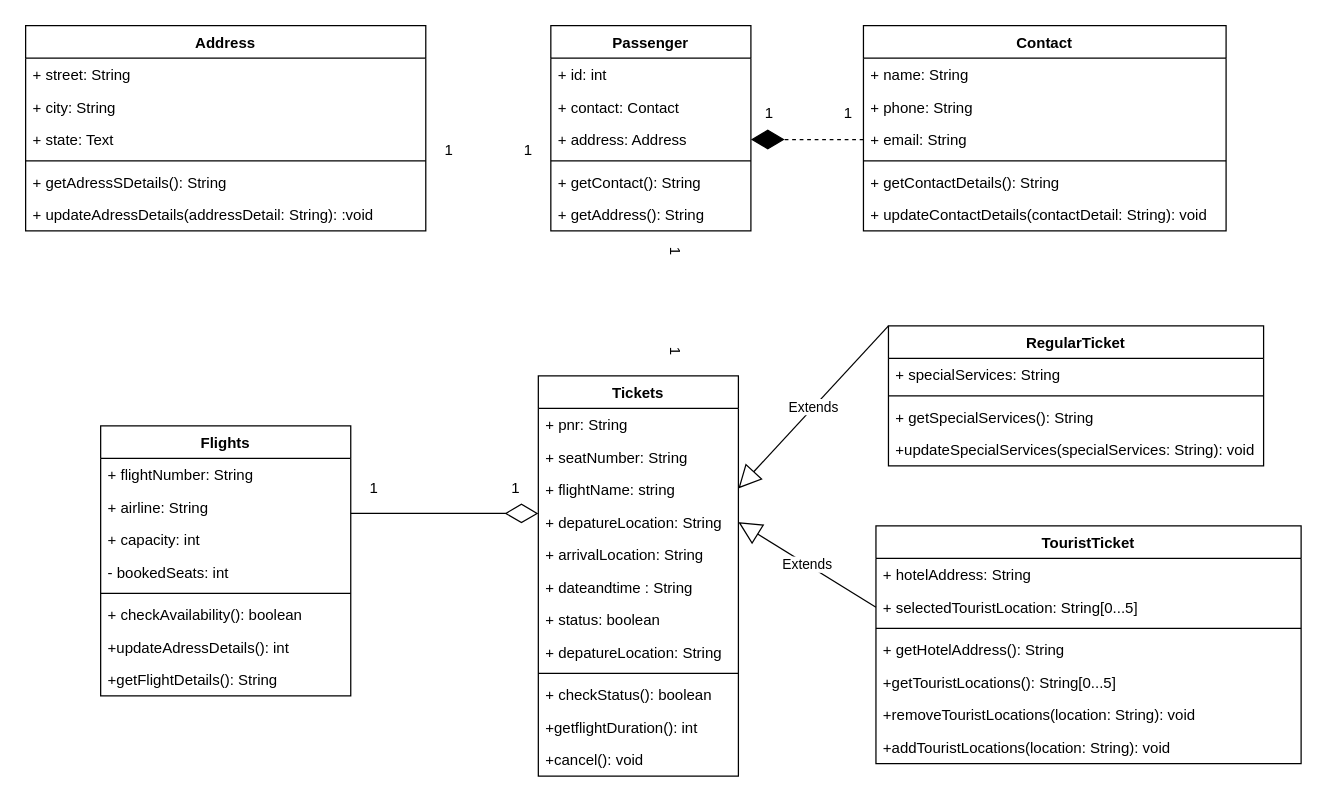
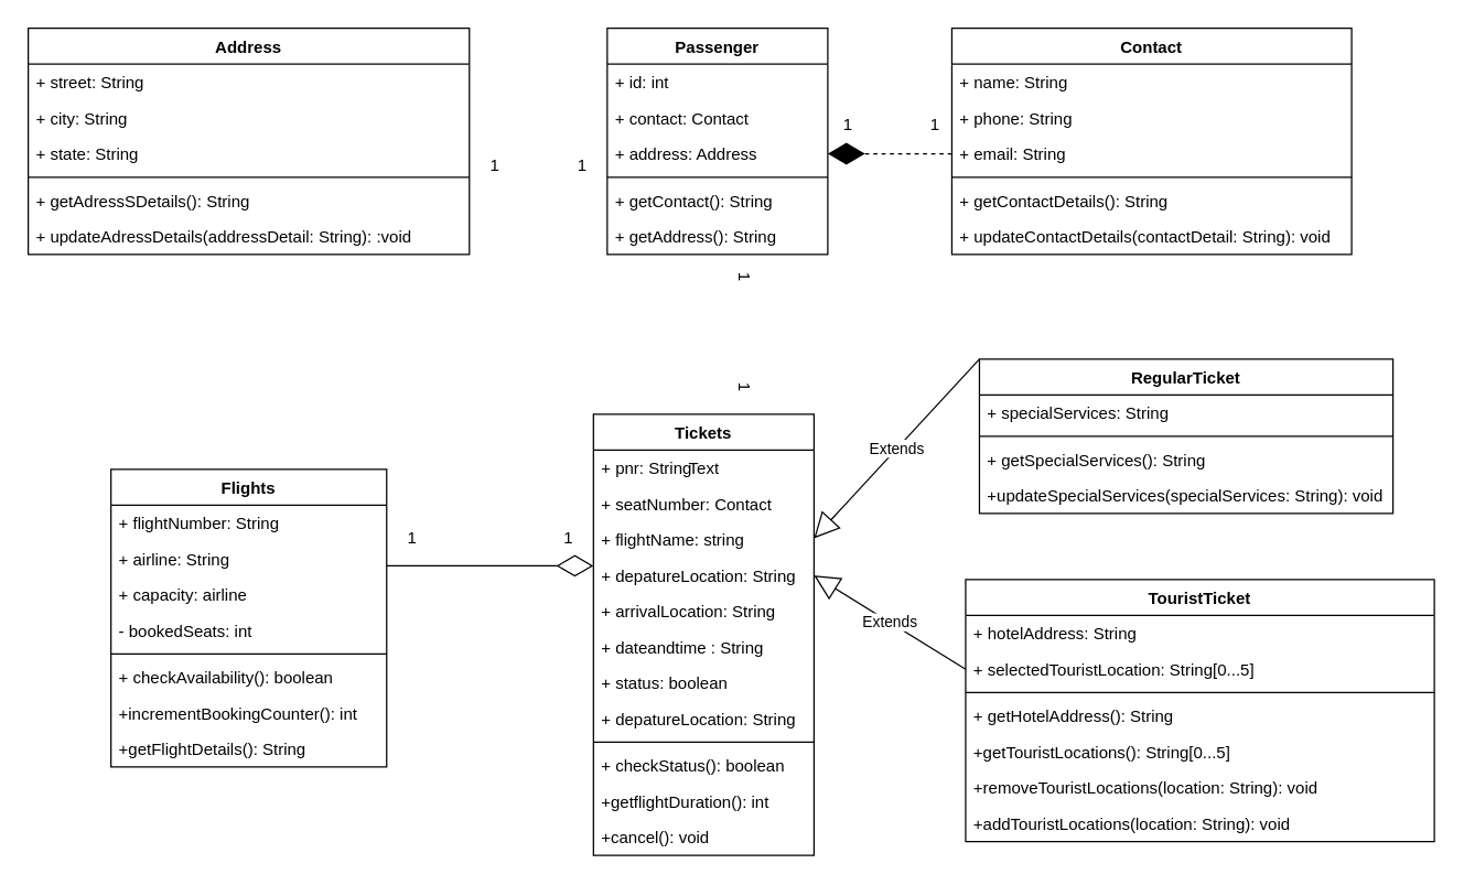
  <mxCell id="0" />
  <mxCell id="1" parent="0" />
  <mxCell id="2" value="Passenger" style="swimlane;fontStyle=1;align=center;verticalAlign=top;childLayout=stackLayout;horizontal=1;startSize=26;horizontalStack=0;resizeParent=1;resizeParentMax=0;resizeLast=0;collapsible=1;marginBottom=0;" vertex="1" parent="1"><mxGeometry x="440" y="20" width="160" height="164" as="geometry" /></mxCell>
  <mxCell id="3" value="+ id: int" style="text;strokeColor=none;fillColor=none;align=left;verticalAlign=top;spacingLeft=4;spacingRight=4;overflow=hidden;rotatable=0;points=[[0,0.5],[1,0.5]];portConstraint=eastwest;" vertex="1" parent="2"><mxGeometry y="26" width="160" height="26" as="geometry" /></mxCell>
  <mxCell id="4" value="+ contact: Contact" style="text;strokeColor=none;fillColor=none;align=left;verticalAlign=top;spacingLeft=4;spacingRight=4;overflow=hidden;rotatable=0;points=[[0,0.5],[1,0.5]];portConstraint=eastwest;" vertex="1" parent="2"><mxGeometry y="52" width="160" height="26" as="geometry" /></mxCell>
  <mxCell id="5" value="+ address: Address" style="text;strokeColor=none;fillColor=none;align=left;verticalAlign=top;spacingLeft=4;spacingRight=4;overflow=hidden;rotatable=0;points=[[0,0.5],[1,0.5]];portConstraint=eastwest;" vertex="1" parent="2"><mxGeometry y="78" width="160" height="26" as="geometry" /></mxCell>
  <mxCell id="6" value="" style="line;strokeWidth=1;fillColor=none;align=left;verticalAlign=middle;spacingTop=-1;spacingLeft=3;spacingRight=3;rotatable=0;labelPosition=right;points=[];portConstraint=eastwest;" vertex="1" parent="2"><mxGeometry y="104" width="160" height="8" as="geometry" /></mxCell>
  <mxCell id="7" value="+ getContact(): String" style="text;strokeColor=none;fillColor=none;align=left;verticalAlign=top;spacingLeft=4;spacingRight=4;overflow=hidden;rotatable=0;points=[[0,0.5],[1,0.5]];portConstraint=eastwest;" vertex="1" parent="2"><mxGeometry y="112" width="160" height="26" as="geometry" /></mxCell>
  <mxCell id="8" value="+ getAddress(): String" style="text;strokeColor=none;fillColor=none;align=left;verticalAlign=top;spacingLeft=4;spacingRight=4;overflow=hidden;rotatable=0;points=[[0,0.5],[1,0.5]];portConstraint=eastwest;" vertex="1" parent="2"><mxGeometry y="138" width="160" height="26" as="geometry" /></mxCell>
  <mxCell id="9" value="Tickets" style="swimlane;fontStyle=1;align=center;verticalAlign=top;childLayout=stackLayout;horizontal=1;startSize=26;horizontalStack=0;resizeParent=1;resizeParentMax=0;resizeLast=0;collapsible=1;marginBottom=0;" vertex="1" parent="1"><mxGeometry x="430" y="300" width="160" height="320" as="geometry" /></mxCell>
  <mxCell id="10" value="+ pnr: String" style="text;strokeColor=none;fillColor=none;align=left;verticalAlign=top;spacingLeft=4;spacingRight=4;overflow=hidden;rotatable=0;points=[[0,0.5],[1,0.5]];portConstraint=eastwest;" vertex="1" parent="9"><mxGeometry y="26" width="160" height="26" as="geometry" /></mxCell>
- <mxCell id="11" value="+ seatNumber: String" style="text;strokeColor=none;fillColor=none;align=left;verticalAlign=top;spacingLeft=4;spacingRight=4;overflow=hidden;rotatable=0;points=[[0,0.5],[1,0.5]];portConstraint=eastwest;" vertex="1" parent="9"><mxGeometry y="52" width="160" height="26" as="geometry" /></mxCell>
+ <mxCell id="11" value="+ seatNumber: Contact" style="text;strokeColor=none;fillColor=none;align=left;verticalAlign=top;spacingLeft=4;spacingRight=4;overflow=hidden;rotatable=0;points=[[0,0.5],[1,0.5]];portConstraint=eastwest;" vertex="1" parent="9"><mxGeometry y="52" width="160" height="26" as="geometry" /></mxCell>
  <mxCell id="12" value="+ flightName: string&#10;" style="text;strokeColor=none;fillColor=none;align=left;verticalAlign=top;spacingLeft=4;spacingRight=4;overflow=hidden;rotatable=0;points=[[0,0.5],[1,0.5]];portConstraint=eastwest;" vertex="1" parent="9"><mxGeometry y="78" width="160" height="26" as="geometry" /></mxCell>
  <mxCell id="13" value="+ depatureLocation: String" style="text;strokeColor=none;fillColor=none;align=left;verticalAlign=top;spacingLeft=4;spacingRight=4;overflow=hidden;rotatable=0;points=[[0,0.5],[1,0.5]];portConstraint=eastwest;" vertex="1" parent="9"><mxGeometry y="104" width="160" height="26" as="geometry" /></mxCell>
  <mxCell id="14" value="+ arrivalLocation: String" style="text;strokeColor=none;fillColor=none;align=left;verticalAlign=top;spacingLeft=4;spacingRight=4;overflow=hidden;rotatable=0;points=[[0,0.5],[1,0.5]];portConstraint=eastwest;" vertex="1" parent="9"><mxGeometry y="130" width="160" height="26" as="geometry" /></mxCell>
  <mxCell id="15" value="+ dateandtime : String" style="text;strokeColor=none;fillColor=none;align=left;verticalAlign=top;spacingLeft=4;spacingRight=4;overflow=hidden;rotatable=0;points=[[0,0.5],[1,0.5]];portConstraint=eastwest;" vertex="1" parent="9"><mxGeometry y="156" width="160" height="26" as="geometry" /></mxCell>
  <mxCell id="16" value="+ status: boolean" style="text;strokeColor=none;fillColor=none;align=left;verticalAlign=top;spacingLeft=4;spacingRight=4;overflow=hidden;rotatable=0;points=[[0,0.5],[1,0.5]];portConstraint=eastwest;" vertex="1" parent="9"><mxGeometry y="182" width="160" height="26" as="geometry" /></mxCell>
  <mxCell id="17" value="+ depatureLocation: String" style="text;strokeColor=none;fillColor=none;align=left;verticalAlign=top;spacingLeft=4;spacingRight=4;overflow=hidden;rotatable=0;points=[[0,0.5],[1,0.5]];portConstraint=eastwest;" vertex="1" parent="9"><mxGeometry y="208" width="160" height="26" as="geometry" /></mxCell>
  <mxCell id="18" value="" style="line;strokeWidth=1;fillColor=none;align=left;verticalAlign=middle;spacingTop=-1;spacingLeft=3;spacingRight=3;rotatable=0;labelPosition=right;points=[];portConstraint=eastwest;" vertex="1" parent="9"><mxGeometry y="234" width="160" height="8" as="geometry" /></mxCell>
  <mxCell id="19" value="+ checkStatus(): boolean" style="text;strokeColor=none;fillColor=none;align=left;verticalAlign=top;spacingLeft=4;spacingRight=4;overflow=hidden;rotatable=0;points=[[0,0.5],[1,0.5]];portConstraint=eastwest;" vertex="1" parent="9"><mxGeometry y="242" width="160" height="26" as="geometry" /></mxCell>
  <mxCell id="20" value="+getflightDuration(): int" style="text;strokeColor=none;fillColor=none;align=left;verticalAlign=top;spacingLeft=4;spacingRight=4;overflow=hidden;rotatable=0;points=[[0,0.5],[1,0.5]];portConstraint=eastwest;" vertex="1" parent="9"><mxGeometry y="268" width="160" height="26" as="geometry" /></mxCell>
  <mxCell id="21" value="+cancel(): void" style="text;strokeColor=none;fillColor=none;align=left;verticalAlign=top;spacingLeft=4;spacingRight=4;overflow=hidden;rotatable=0;points=[[0,0.5],[1,0.5]];portConstraint=eastwest;" vertex="1" parent="9"><mxGeometry y="294" width="160" height="26" as="geometry" /></mxCell>
  <mxCell id="22" value="Flights" style="swimlane;fontStyle=1;align=center;verticalAlign=top;childLayout=stackLayout;horizontal=1;startSize=26;horizontalStack=0;resizeParent=1;resizeParentMax=0;resizeLast=0;collapsible=1;marginBottom=0;" vertex="1" parent="1"><mxGeometry x="80" y="340" width="200" height="216" as="geometry" /></mxCell>
  <mxCell id="23" value="+ flightNumber: String" style="text;strokeColor=none;fillColor=none;align=left;verticalAlign=top;spacingLeft=4;spacingRight=4;overflow=hidden;rotatable=0;points=[[0,0.5],[1,0.5]];portConstraint=eastwest;" vertex="1" parent="22"><mxGeometry y="26" width="200" height="26" as="geometry" /></mxCell>
  <mxCell id="24" value="+ airline: String" style="text;strokeColor=none;fillColor=none;align=left;verticalAlign=top;spacingLeft=4;spacingRight=4;overflow=hidden;rotatable=0;points=[[0,0.5],[1,0.5]];portConstraint=eastwest;" vertex="1" parent="22"><mxGeometry y="52" width="200" height="26" as="geometry" /></mxCell>
- <mxCell id="25" value="+ capacity: int" style="text;strokeColor=none;fillColor=none;align=left;verticalAlign=top;spacingLeft=4;spacingRight=4;overflow=hidden;rotatable=0;points=[[0,0.5],[1,0.5]];portConstraint=eastwest;" vertex="1" parent="22"><mxGeometry y="78" width="200" height="26" as="geometry" /></mxCell>
+ <mxCell id="25" value="+ capacity: airline" style="text;strokeColor=none;fillColor=none;align=left;verticalAlign=top;spacingLeft=4;spacingRight=4;overflow=hidden;rotatable=0;points=[[0,0.5],[1,0.5]];portConstraint=eastwest;" vertex="1" parent="22"><mxGeometry y="78" width="200" height="26" as="geometry" /></mxCell>
  <mxCell id="26" value="- bookedSeats: int&#10;" style="text;strokeColor=none;fillColor=none;align=left;verticalAlign=top;spacingLeft=4;spacingRight=4;overflow=hidden;rotatable=0;points=[[0,0.5],[1,0.5]];portConstraint=eastwest;" vertex="1" parent="22"><mxGeometry y="104" width="200" height="26" as="geometry" /></mxCell>
  <mxCell id="27" value="" style="line;strokeWidth=1;fillColor=none;align=left;verticalAlign=middle;spacingTop=-1;spacingLeft=3;spacingRight=3;rotatable=0;labelPosition=right;points=[];portConstraint=eastwest;" vertex="1" parent="22"><mxGeometry y="130" width="200" height="8" as="geometry" /></mxCell>
  <mxCell id="28" value="+ checkAvailability(): boolean" style="text;strokeColor=none;fillColor=none;align=left;verticalAlign=top;spacingLeft=4;spacingRight=4;overflow=hidden;rotatable=0;points=[[0,0.5],[1,0.5]];portConstraint=eastwest;" vertex="1" parent="22"><mxGeometry y="138" width="200" height="26" as="geometry" /></mxCell>
- <mxCell id="29" value="+updateAdressDetails(): int" style="text;strokeColor=none;fillColor=none;align=left;verticalAlign=top;spacingLeft=4;spacingRight=4;overflow=hidden;rotatable=0;points=[[0,0.5],[1,0.5]];portConstraint=eastwest;" vertex="1" parent="22"><mxGeometry y="164" width="200" height="26" as="geometry" /></mxCell>
+ <mxCell id="29" value="+incrementBookingCounter(): int" style="text;strokeColor=none;fillColor=none;align=left;verticalAlign=top;spacingLeft=4;spacingRight=4;overflow=hidden;rotatable=0;points=[[0,0.5],[1,0.5]];portConstraint=eastwest;" vertex="1" parent="22"><mxGeometry y="164" width="200" height="26" as="geometry" /></mxCell>
  <mxCell id="30" value="+getFlightDetails(): String" style="text;strokeColor=none;fillColor=none;align=left;verticalAlign=top;spacingLeft=4;spacingRight=4;overflow=hidden;rotatable=0;points=[[0,0.5],[1,0.5]];portConstraint=eastwest;" vertex="1" parent="22"><mxGeometry y="190" width="200" height="26" as="geometry" /></mxCell>
  <mxCell id="31" value="Contact" style="swimlane;fontStyle=1;align=center;verticalAlign=top;childLayout=stackLayout;horizontal=1;startSize=26;horizontalStack=0;resizeParent=1;resizeParentMax=0;resizeLast=0;collapsible=1;marginBottom=0;" vertex="1" parent="1"><mxGeometry x="690" y="20" width="290" height="164" as="geometry" /></mxCell>
  <mxCell id="32" value="+ name: String" style="text;strokeColor=none;fillColor=none;align=left;verticalAlign=top;spacingLeft=4;spacingRight=4;overflow=hidden;rotatable=0;points=[[0,0.5],[1,0.5]];portConstraint=eastwest;" vertex="1" parent="31"><mxGeometry y="26" width="290" height="26" as="geometry" /></mxCell>
  <mxCell id="33" value="+ phone: String" style="text;strokeColor=none;fillColor=none;align=left;verticalAlign=top;spacingLeft=4;spacingRight=4;overflow=hidden;rotatable=0;points=[[0,0.5],[1,0.5]];portConstraint=eastwest;" vertex="1" parent="31"><mxGeometry y="52" width="290" height="26" as="geometry" /></mxCell>
  <mxCell id="34" value="+ email: String" style="text;strokeColor=none;fillColor=none;align=left;verticalAlign=top;spacingLeft=4;spacingRight=4;overflow=hidden;rotatable=0;points=[[0,0.5],[1,0.5]];portConstraint=eastwest;" vertex="1" parent="31"><mxGeometry y="78" width="290" height="26" as="geometry" /></mxCell>
  <mxCell id="35" value="" style="line;strokeWidth=1;fillColor=none;align=left;verticalAlign=middle;spacingTop=-1;spacingLeft=3;spacingRight=3;rotatable=0;labelPosition=right;points=[];portConstraint=eastwest;" vertex="1" parent="31"><mxGeometry y="104" width="290" height="8" as="geometry" /></mxCell>
  <mxCell id="36" value="+ getContactDetails(): String" style="text;strokeColor=none;fillColor=none;align=left;verticalAlign=top;spacingLeft=4;spacingRight=4;overflow=hidden;rotatable=0;points=[[0,0.5],[1,0.5]];portConstraint=eastwest;" vertex="1" parent="31"><mxGeometry y="112" width="290" height="26" as="geometry" /></mxCell>
  <mxCell id="37" value="+ updateContactDetails(contactDetail: String): void" style="text;strokeColor=none;fillColor=none;align=left;verticalAlign=top;spacingLeft=4;spacingRight=4;overflow=hidden;rotatable=0;points=[[0,0.5],[1,0.5]];portConstraint=eastwest;" vertex="1" parent="31"><mxGeometry y="138" width="290" height="26" as="geometry" /></mxCell>
  <mxCell id="38" value="Address" style="swimlane;fontStyle=1;align=center;verticalAlign=top;childLayout=stackLayout;horizontal=1;startSize=26;horizontalStack=0;resizeParent=1;resizeParentMax=0;resizeLast=0;collapsible=1;marginBottom=0;" vertex="1" parent="1"><mxGeometry x="20" y="20" width="320" height="164" as="geometry" /></mxCell>
  <mxCell id="39" value="+ street: String" style="text;strokeColor=none;fillColor=none;align=left;verticalAlign=top;spacingLeft=4;spacingRight=4;overflow=hidden;rotatable=0;points=[[0,0.5],[1,0.5]];portConstraint=eastwest;" vertex="1" parent="38"><mxGeometry y="26" width="320" height="26" as="geometry" /></mxCell>
  <mxCell id="40" value="+ city: String" style="text;strokeColor=none;fillColor=none;align=left;verticalAlign=top;spacingLeft=4;spacingRight=4;overflow=hidden;rotatable=0;points=[[0,0.5],[1,0.5]];portConstraint=eastwest;" vertex="1" parent="38"><mxGeometry y="52" width="320" height="26" as="geometry" /></mxCell>
- <mxCell id="41" value="+ state: Text" style="text;strokeColor=none;fillColor=none;align=left;verticalAlign=top;spacingLeft=4;spacingRight=4;overflow=hidden;rotatable=0;points=[[0,0.5],[1,0.5]];portConstraint=eastwest;" vertex="1" parent="38"><mxGeometry y="78" width="320" height="26" as="geometry" /></mxCell>
+ <mxCell id="41" value="+ state: String" style="text;strokeColor=none;fillColor=none;align=left;verticalAlign=top;spacingLeft=4;spacingRight=4;overflow=hidden;rotatable=0;points=[[0,0.5],[1,0.5]];portConstraint=eastwest;" vertex="1" parent="38"><mxGeometry y="78" width="320" height="26" as="geometry" /></mxCell>
  <mxCell id="42" value="" style="line;strokeWidth=1;fillColor=none;align=left;verticalAlign=middle;spacingTop=-1;spacingLeft=3;spacingRight=3;rotatable=0;labelPosition=right;points=[];portConstraint=eastwest;" vertex="1" parent="38"><mxGeometry y="104" width="320" height="8" as="geometry" /></mxCell>
  <mxCell id="43" value="+ getAdressSDetails(): String" style="text;strokeColor=none;fillColor=none;align=left;verticalAlign=top;spacingLeft=4;spacingRight=4;overflow=hidden;rotatable=0;points=[[0,0.5],[1,0.5]];portConstraint=eastwest;" vertex="1" parent="38"><mxGeometry y="112" width="320" height="26" as="geometry" /></mxCell>
  <mxCell id="44" value="+ updateAdressDetails(addressDetail: String): :void" style="text;strokeColor=none;fillColor=none;align=left;verticalAlign=top;spacingLeft=4;spacingRight=4;overflow=hidden;rotatable=0;points=[[0,0.5],[1,0.5]];portConstraint=eastwest;" vertex="1" parent="38"><mxGeometry y="138" width="320" height="26" as="geometry" /></mxCell>
  <mxCell id="45" value="TouristTicket" style="swimlane;fontStyle=1;align=center;verticalAlign=top;childLayout=stackLayout;horizontal=1;startSize=26;horizontalStack=0;resizeParent=1;resizeParentMax=0;resizeLast=0;collapsible=1;marginBottom=0;" vertex="1" parent="1"><mxGeometry x="700" y="420" width="340" height="190" as="geometry" /></mxCell>
  <mxCell id="46" value="+ hotelAddress: String" style="text;strokeColor=none;fillColor=none;align=left;verticalAlign=top;spacingLeft=4;spacingRight=4;overflow=hidden;rotatable=0;points=[[0,0.5],[1,0.5]];portConstraint=eastwest;" vertex="1" parent="45"><mxGeometry y="26" width="340" height="26" as="geometry" /></mxCell>
  <mxCell id="47" value="+ selectedTouristLocation: String[0...5]" style="text;strokeColor=none;fillColor=none;align=left;verticalAlign=top;spacingLeft=4;spacingRight=4;overflow=hidden;rotatable=0;points=[[0,0.5],[1,0.5]];portConstraint=eastwest;" vertex="1" parent="45"><mxGeometry y="52" width="340" height="26" as="geometry" /></mxCell>
  <mxCell id="48" value="" style="line;strokeWidth=1;fillColor=none;align=left;verticalAlign=middle;spacingTop=-1;spacingLeft=3;spacingRight=3;rotatable=0;labelPosition=right;points=[];portConstraint=eastwest;" vertex="1" parent="45"><mxGeometry y="78" width="340" height="8" as="geometry" /></mxCell>
  <mxCell id="49" value="+ getHotelAddress(): String" style="text;strokeColor=none;fillColor=none;align=left;verticalAlign=top;spacingLeft=4;spacingRight=4;overflow=hidden;rotatable=0;points=[[0,0.5],[1,0.5]];portConstraint=eastwest;" vertex="1" parent="45"><mxGeometry y="86" width="340" height="26" as="geometry" /></mxCell>
  <mxCell id="50" value="+getTouristLocations(): String[0...5]" style="text;strokeColor=none;fillColor=none;align=left;verticalAlign=top;spacingLeft=4;spacingRight=4;overflow=hidden;rotatable=0;points=[[0,0.5],[1,0.5]];portConstraint=eastwest;" vertex="1" parent="45"><mxGeometry y="112" width="340" height="26" as="geometry" /></mxCell>
  <mxCell id="51" value="+removeTouristLocations(location: String): void" style="text;strokeColor=none;fillColor=none;align=left;verticalAlign=top;spacingLeft=4;spacingRight=4;overflow=hidden;rotatable=0;points=[[0,0.5],[1,0.5]];portConstraint=eastwest;" vertex="1" parent="45"><mxGeometry y="138" width="340" height="26" as="geometry" /></mxCell>
  <mxCell id="52" value="+addTouristLocations(location: String): void" style="text;strokeColor=none;fillColor=none;align=left;verticalAlign=top;spacingLeft=4;spacingRight=4;overflow=hidden;rotatable=0;points=[[0,0.5],[1,0.5]];portConstraint=eastwest;" vertex="1" parent="45"><mxGeometry y="164" width="340" height="26" as="geometry" /></mxCell>
  <mxCell id="53" value="RegularTicket" style="swimlane;fontStyle=1;align=center;verticalAlign=top;childLayout=stackLayout;horizontal=1;startSize=26;horizontalStack=0;resizeParent=1;resizeParentMax=0;resizeLast=0;collapsible=1;marginBottom=0;" vertex="1" parent="1"><mxGeometry x="710" y="260" width="300" height="112" as="geometry" /></mxCell>
  <mxCell id="54" value="+ specialServices: String" style="text;strokeColor=none;fillColor=none;align=left;verticalAlign=top;spacingLeft=4;spacingRight=4;overflow=hidden;rotatable=0;points=[[0,0.5],[1,0.5]];portConstraint=eastwest;" vertex="1" parent="53"><mxGeometry y="26" width="300" height="26" as="geometry" /></mxCell>
  <mxCell id="55" value="" style="line;strokeWidth=1;fillColor=none;align=left;verticalAlign=middle;spacingTop=-1;spacingLeft=3;spacingRight=3;rotatable=0;labelPosition=right;points=[];portConstraint=eastwest;" vertex="1" parent="53"><mxGeometry y="52" width="300" height="8" as="geometry" /></mxCell>
  <mxCell id="56" value="+ getSpecialServices(): String" style="text;strokeColor=none;fillColor=none;align=left;verticalAlign=top;spacingLeft=4;spacingRight=4;overflow=hidden;rotatable=0;points=[[0,0.5],[1,0.5]];portConstraint=eastwest;" vertex="1" parent="53"><mxGeometry y="60" width="300" height="26" as="geometry" /></mxCell>
  <mxCell id="57" value="+updateSpecialServices(specialServices: String): void" style="text;strokeColor=none;fillColor=none;align=left;verticalAlign=top;spacingLeft=4;spacingRight=4;overflow=hidden;rotatable=0;points=[[0,0.5],[1,0.5]];portConstraint=eastwest;" vertex="1" parent="53"><mxGeometry y="86" width="300" height="26" as="geometry" /></mxCell>
  <mxCell id="58" value="Extends" style="endArrow=block;endSize=16;endFill=0;html=1;exitX=0;exitY=0;exitDx=0;exitDy=0;" edge="1" parent="1" source="53"><mxGeometry width="160" relative="1" as="geometry"><mxPoint x="706" y="260" as="sourcePoint" /><mxPoint x="590" y="390" as="targetPoint" /></mxGeometry></mxCell>
  <mxCell id="59" value="Extends" style="endArrow=block;endSize=16;endFill=0;html=1;exitX=0;exitY=0.5;exitDx=0;exitDy=0;entryX=1;entryY=0.5;entryDx=0;entryDy=0;" edge="1" parent="1" source="47" target="13"><mxGeometry width="160" relative="1" as="geometry"><mxPoint x="720" y="270" as="sourcePoint" /><mxPoint x="600" y="400" as="targetPoint" /></mxGeometry></mxCell>
  <mxCell id="60" value="" style="endArrow=diamondThin;endFill=0;endSize=24;html=1;" edge="1" parent="1"><mxGeometry width="160" relative="1" as="geometry"><mxPoint x="280" y="410" as="sourcePoint" /><mxPoint x="430" y="410" as="targetPoint" /></mxGeometry></mxCell>
  <mxCell id="61" value="" style="endArrow=diamondThin;endFill=1;endSize=24;html=1;exitX=0;exitY=0.5;exitDx=0;exitDy=0;entryX=1;entryY=0.5;entryDx=0;entryDy=0;dashed=1;" edge="1" parent="1" source="34" target="5"><mxGeometry width="160" relative="1" as="geometry"><mxPoint x="350" y="155" as="sourcePoint" /><mxPoint x="450" y="155" as="targetPoint" /></mxGeometry></mxCell>
+ <mxCell id="62" value="Text" style="text;html=1;resizable=0;autosize=1;align=center;verticalAlign=middle;points=[];fillColor=none;strokeColor=none;rounded=0;" vertex="1" parent="1"><mxGeometry x="490" y="330" width="40" height="20" as="geometry" /></mxCell>
  <mxCell id="63" value="1&amp;nbsp; &amp;nbsp; &amp;nbsp; &amp;nbsp; &amp;nbsp; &amp;nbsp; &amp;nbsp; &amp;nbsp; &amp;nbsp;1" style="text;html=1;resizable=0;autosize=1;align=center;verticalAlign=middle;points=[];fillColor=none;strokeColor=none;rounded=0;" vertex="1" parent="1"><mxGeometry x="350" y="110" width="80" height="20" as="geometry" /></mxCell>
  <mxCell id="64" value="1&amp;nbsp; &amp;nbsp; &amp;nbsp; &amp;nbsp; &amp;nbsp; &amp;nbsp; &amp;nbsp; &amp;nbsp; &amp;nbsp; &amp;nbsp; &amp;nbsp; &amp;nbsp; &amp;nbsp; &amp;nbsp; &amp;nbsp; &amp;nbsp; 1" style="text;html=1;resizable=0;autosize=1;align=center;verticalAlign=middle;points=[];fillColor=none;strokeColor=none;rounded=0;" vertex="1" parent="1"><mxGeometry x="290" y="380" width="130" height="20" as="geometry" /></mxCell>
  <mxCell id="65" value="1&amp;nbsp; &amp;nbsp; &amp;nbsp; &amp;nbsp; &amp;nbsp; &amp;nbsp; &amp;nbsp; &amp;nbsp; &amp;nbsp; &amp;nbsp; &amp;nbsp; 1" style="text;html=1;resizable=0;autosize=1;align=center;verticalAlign=middle;points=[];fillColor=none;strokeColor=none;rounded=0;rotation=90;" vertex="1" parent="1"><mxGeometry x="490" y="230" width="100" height="20" as="geometry" /></mxCell>
  <mxCell id="66" value="1&amp;nbsp; &amp;nbsp; &amp;nbsp; &amp;nbsp; &amp;nbsp; &amp;nbsp; &amp;nbsp; &amp;nbsp; &amp;nbsp;1" style="text;html=1;resizable=0;autosize=1;align=center;verticalAlign=middle;points=[];fillColor=none;strokeColor=none;rounded=0;" vertex="1" parent="1"><mxGeometry x="606" y="80" width="80" height="20" as="geometry" /></mxCell>
